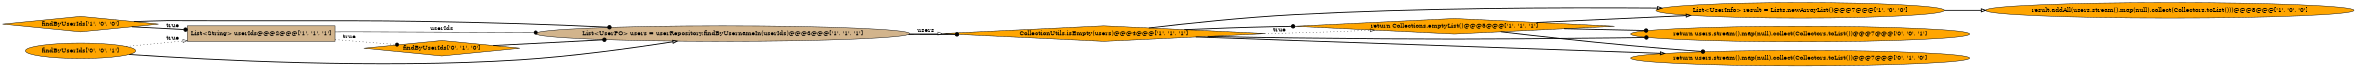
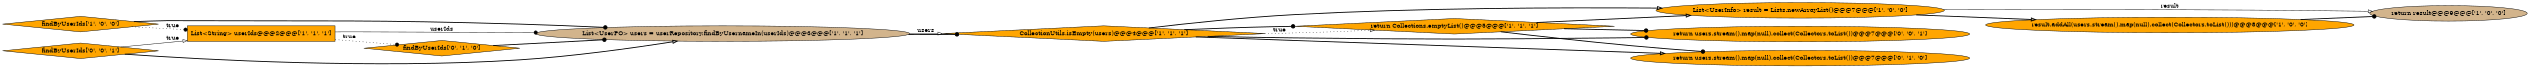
  digraph {
    rankdir=LR
    node [fillcolor=orange shape=ellipse style=filled]
    edge [arrowhead=dot style=bold]
    n1 [label="List<UserInfo> result = Lists.newArrayList()@@@7@@@['1', '0', '0']"]
    n2 [label="result.addAll(users.stream().map(null).collect(Collectors.toList()))@@@8@@@['1', '0', '0']"]
+   n3 [fillcolor=tan label="return result@@@9@@@['1', '0', '0']"]
    n4 [fillcolor=tan label="List<UserPO> users = userRepository.findByUsernameIn(userIds)@@@3@@@['1', '1', '1']"]
    n5 [label="CollectionUtils.isEmpty(users)@@@4@@@['1', '1', '1']" shape=diamond]
    n6 [label="return Collections.emptyList()@@@5@@@['1', '1', '1']" shape=diamond]
    n7 [label="return users.stream().map(null).collect(Collectors.toList())@@@7@@@['0', '0', '1']"]
    n8 [label="return users.stream().map(null).collect(Collectors.toList())@@@7@@@['0', '1', '0']"]
    n9 [label="findByUserIds['1', '0', '0']" shape=diamond]
-   n10 [fillcolor=tan label="List<String> userIds@@@2@@@['1', '1', '1']" shape=box]
+   n10 [label="List<String> userIds@@@2@@@['1', '1', '1']" shape=box]
    n11 [label="findByUserIds['0', '1', '0']" shape=diamond]
-   n12 [label="findByUserIds['0', '0', '1']"]
+   n12 [label="findByUserIds['0', '0', '1']" shape=diamond]
    n1 -> n2 [arrowhead=onormal]
+   n1 -> n3 [arrowhead=onormal label=result style=solid]
+   n2 -> n3
    n4 -> n5 [arrowhead=onormal label=users style=solid]
    n4 -> n5
    n5 -> n1 [arrowhead=onormal]
    n5 -> n6 [arrowhead=onormal label=true style=dotted]
    n5 -> n6
    n5 -> n7
    n5 -> n8 [arrowhead=onormal]
    n6 -> n1 [arrowhead=onormal]
    n6 -> n7
    n6 -> n8
    n9 -> n4
-   n9 -> n10 [label=true]
+   n9 -> n10 [label=true style=dotted]
    n10 -> n4 [label=userIds style=solid]
    n10 -> n11 [label=true style=dotted]
    n11 -> n4
    n12 -> n4 [arrowhead=onormal]
-   n12 -> n10 [arrowhead=onormal label=true style=dotted]
+   n12 -> n10 [arrowhead=onormal label=true style=solid]
  }
